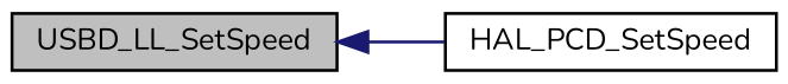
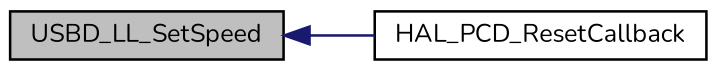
  digraph {
    rankdir=LR
    fontname=Nunito
    node [color=black fontname=Nunito fontsize=10 shape=record style=filled]
    n1 [fillcolor=grey75 fontcolor=black height=0.2 label=USBD_LL_SetSpeed width=0.4]
-   n2 [fillcolor=white height=0.2 label=HAL_PCD_SetSpeed width=0.4]
+   n2 [fillcolor=white height=0.2 label=HAL_PCD_ResetCallback width=0.4]
    n1 -> n2 [color=midnightblue dir=back fontname=Nunito fontsize=10 labelfontname=Helvetica labelfontsize=10 style=solid]
  }
